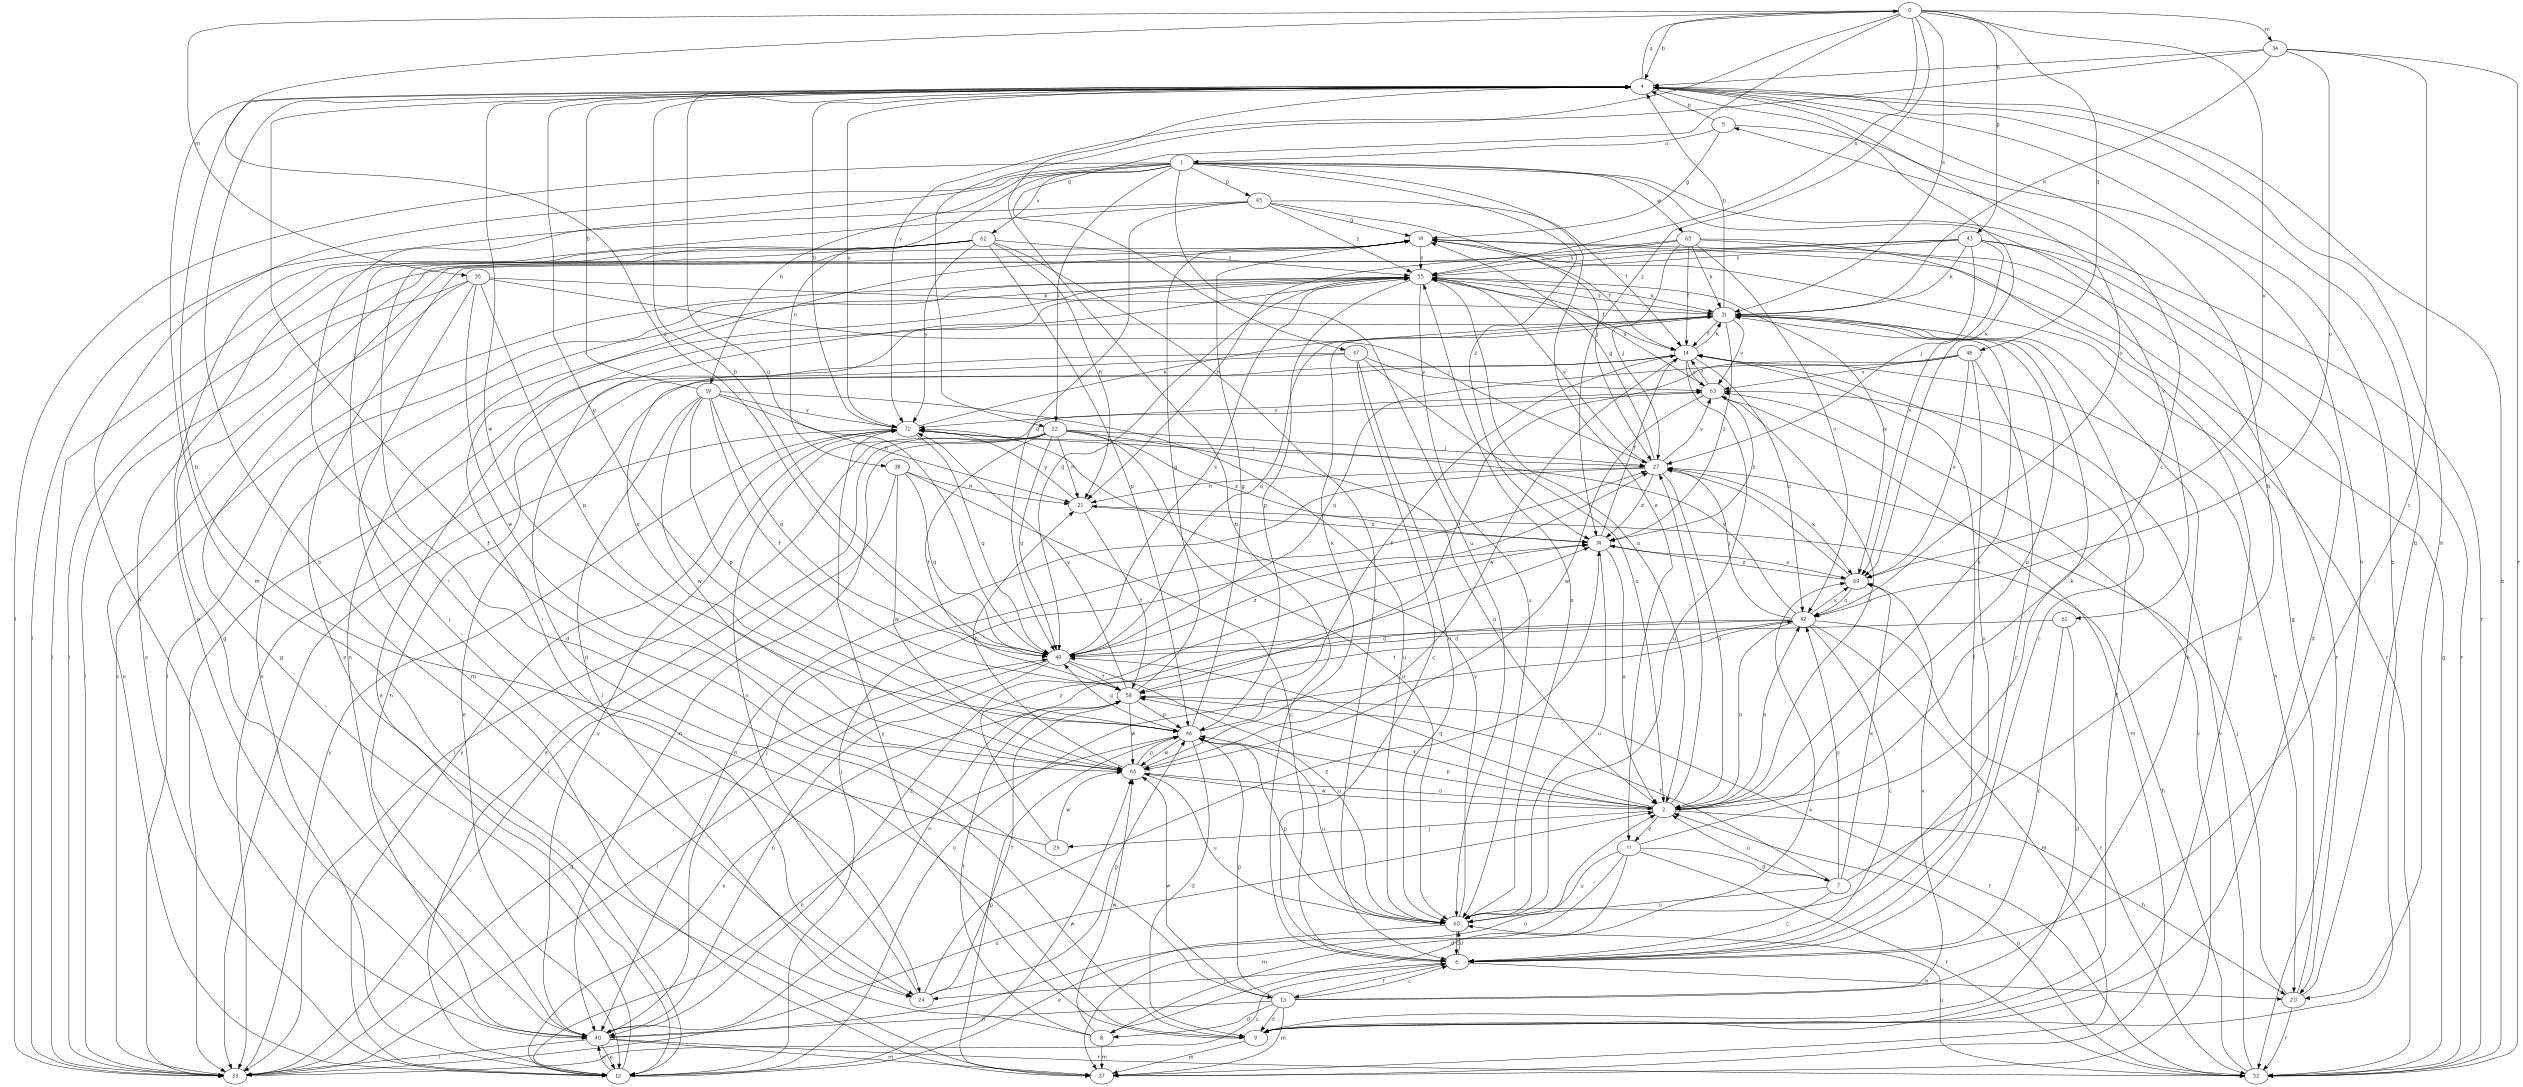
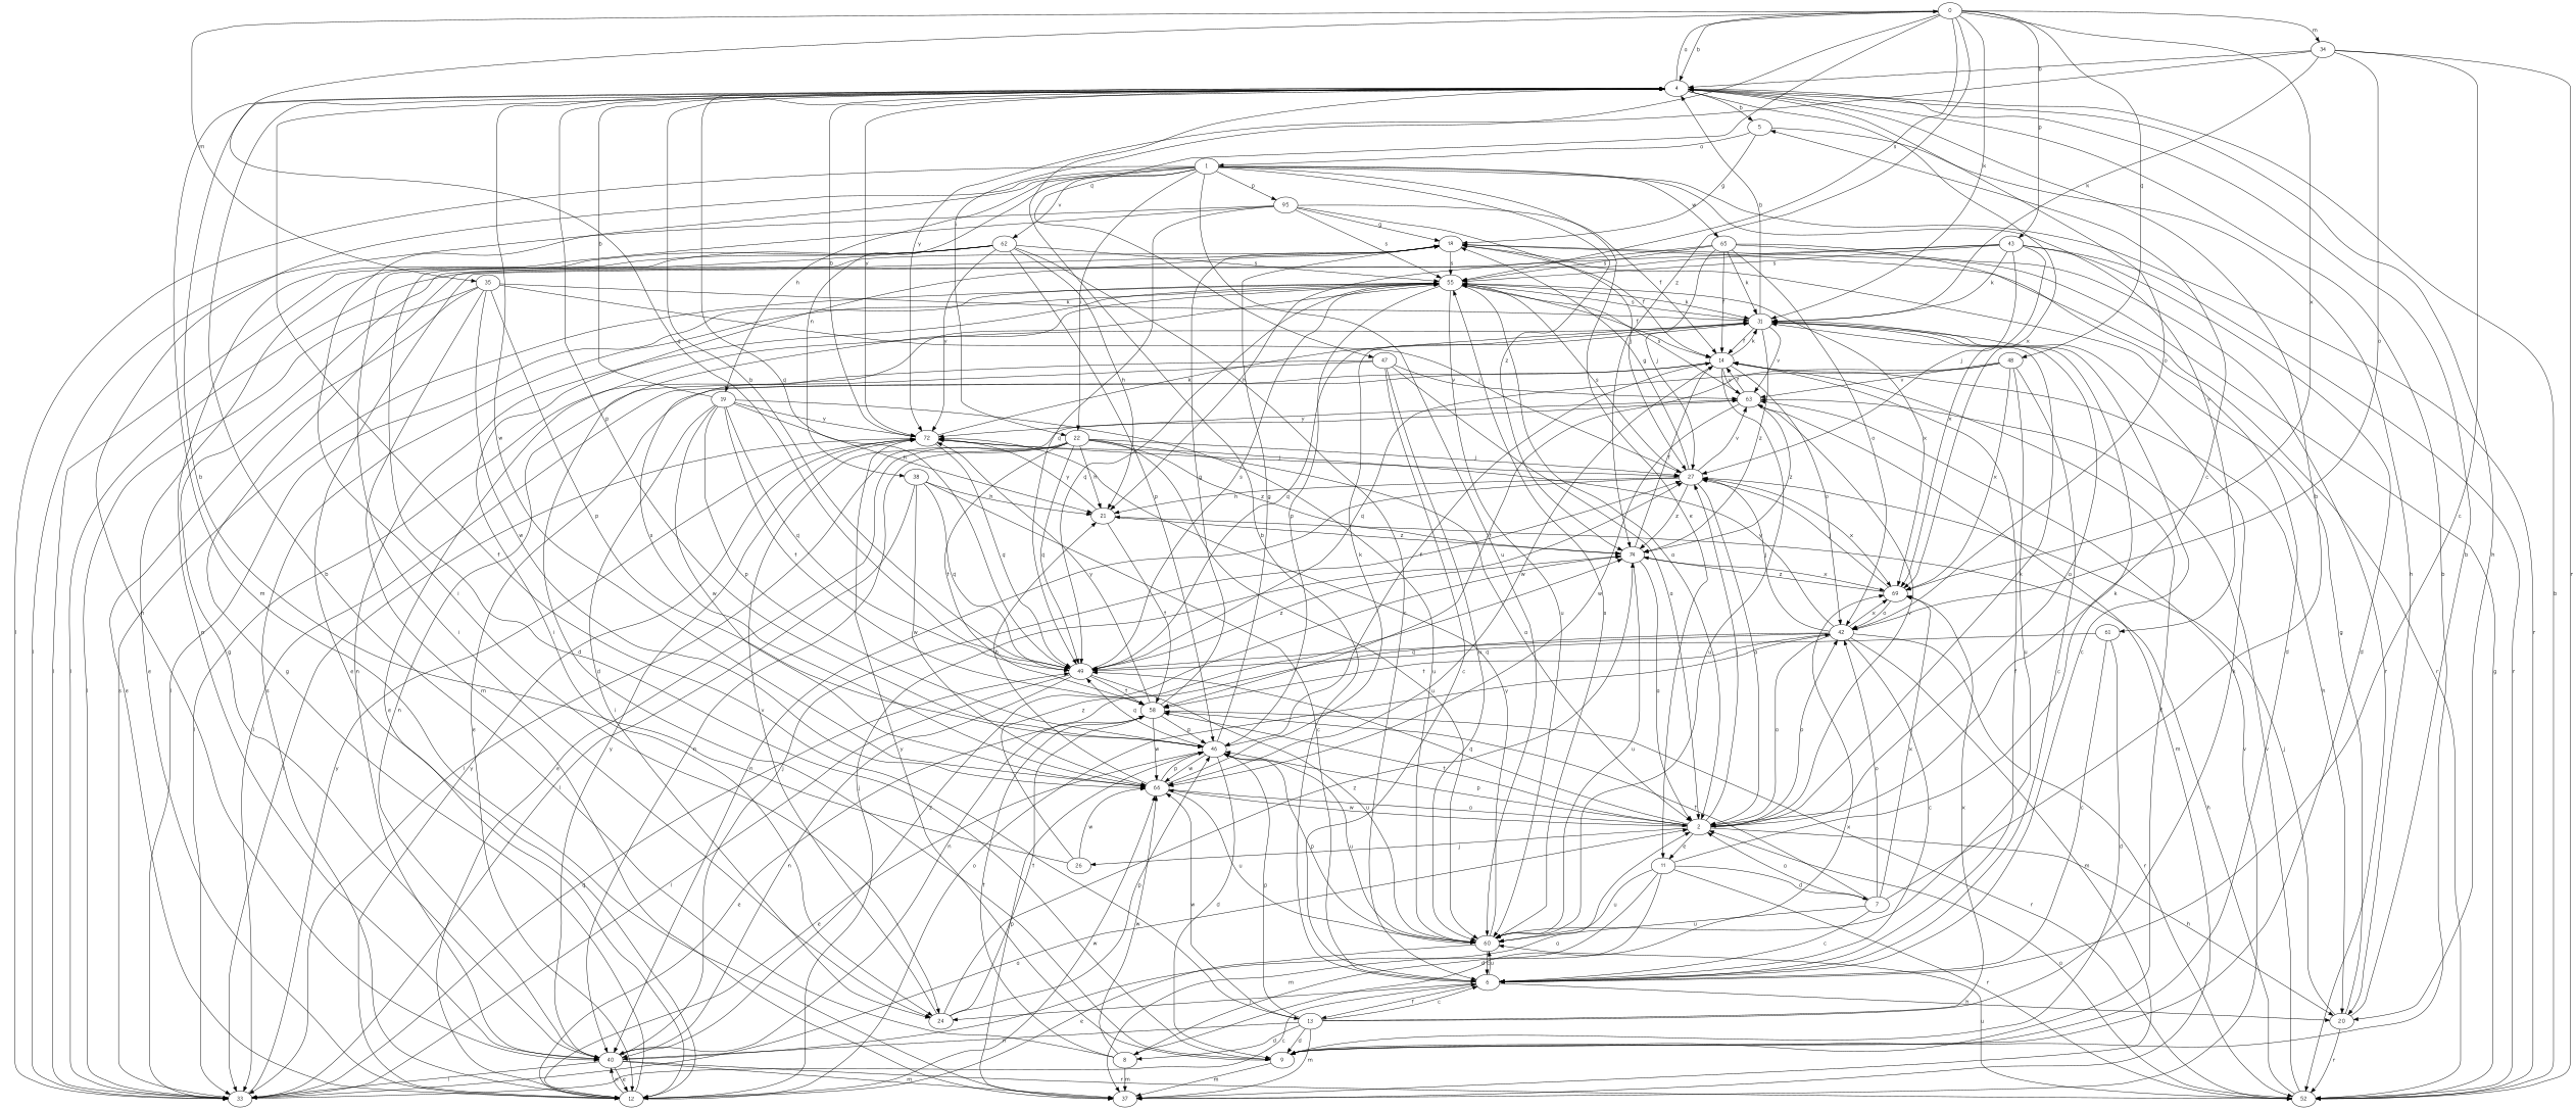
  strict digraph {
    fontname="Comic Neue"
    node [fontname="Comic Neue"]
    edge [fontname="Comic Neue"]
    0
    4
    22
    31
    34
    35
    43
    47
    48
    49
    55
    69
    74
    20
    42
    46
    66
    13
    37
    72
    33
    40
    60
    2
    27
    58
    12
    21
    63
    6
    14
    52
    9
    1
    11
    19
    24
    38
    n39 [label=95]
    61
    62
    65
    7
    8
    18
    5
    26
    0 -> 4 [label=b]
    0 -> 22 [label=i]
    0 -> 31 [label=k]
    0 -> 34 [label=m]
    0 -> 35 [label=m]
    0 -> 43 [label=p]
    0 -> 47 [label=q]
    0 -> 48 [label=q]
    0 -> 49 [label=q]
    0 -> 55 [label=s]
    0 -> 69 [label=x]
    0 -> 74 [label=z]
    4 -> 0 [label=a]
    4 -> 49 [label=q]
    4 -> 69 [label=x]
    4 -> 20 [label=h]
    4 -> 42 [label=o]
    4 -> 46 [label=p]
    4 -> 66 [label=w]
    4 -> 13 [label=f]
    4 -> 37 [label=m]
    4 -> 72 [label=y]
    22 -> 49 [label=q]
    22 -> 74 [label=z]
    22 -> 33 [label=l]
    22 -> 40 [label=n]
    22 -> 60 [label=u]
    22 -> 2 [label=a]
    22 -> 27 [label=j]
    22 -> 58 [label=t]
    22 -> 12 [label=e]
    22 -> 21 [label=h]
    31 -> 4 [label=b]
    31 -> 49 [label=q]
    31 -> 55 [label=s]
    31 -> 74 [label=z]
    31 -> 2 [label=a]
    31 -> 12 [label=e]
    31 -> 63 [label=v]
    31 -> 6 [label=c]
    31 -> 14 [label=f]
    34 -> 4 [label=b]
    34 -> 31 [label=k]
    34 -> 42 [label=o]
    34 -> 72 [label=y]
    34 -> 6 [label=c]
    34 -> 52 [label=r]
    35 -> 31 [label=k]
    35 -> 46 [label=p]
    35 -> 66 [label=w]
    35 -> 37 [label=m]
    35 -> 33 [label=l]
    35 -> 27 [label=j]
    35 -> 12 [label=e]
    43 -> 31 [label=k]
    43 -> 55 [label=s]
    43 -> 69 [label=x]
    43 -> 33 [label=l]
    43 -> 27 [label=j]
    43 -> 12 [label=e]
    43 -> 52 [label=r]
    43 -> 9 [label=d]
    47 -> 33 [label=l]
    47 -> 40 [label=n]
    47 -> 60 [label=u]
    47 -> 2 [label=a]
    47 -> 63 [label=v]
    47 -> 6 [label=c]
    48 -> 49 [label=q]
    48 -> 69 [label=x]
    48 -> 60 [label=u]
    48 -> 58 [label=t]
    48 -> 63 [label=v]
    48 -> 6 [label=c]
    49 -> 4 [label=b]
    49 -> 55 [label=s]
    49 -> 74 [label=z]
    49 -> 33 [label=l]
    49 -> 40 [label=n]
    49 -> 60 [label=u]
    49 -> 58 [label=t]
    55 -> 31 [label=k]
    55 -> 49 [label=q]
    55 -> 69 [label=x]
    55 -> 46 [label=p]
    55 -> 33 [label=l]
    55 -> 40 [label=n]
    55 -> 60 [label=u]
    55 -> 2 [label=a]
    55 -> 14 [label=f]
    55 -> 9 [label=d]
    69 -> 74 [label=z]
    69 -> 42 [label=o]
    69 -> 27 [label=j]
    74 -> 69 [label=x]
    74 -> 60 [label=u]
    74 -> 2 [label=a]
    74 -> 14 [label=f]
    20 -> 4 [label=b]
    20 -> 27 [label=j]
    20 -> 52 [label=r]
    20 -> 18 [label=g]
    42 -> 49 [label=q]
    42 -> 69 [label=x]
    42 -> 37 [label=m]
    42 -> 72 [label=y]
    42 -> 40 [label=n]
    42 -> 2 [label=a]
    42 -> 27 [label=j]
    42 -> 58 [label=t]
    42 -> 6 [label=c]
    42 -> 52 [label=r]
    46 -> 49 [label=q]
    46 -> 66 [label=w]
    46 -> 60 [label=u]
    46 -> 12 [label=e]
    46 -> 14 [label=f]
    46 -> 9 [label=d]
    46 -> 18 [label=g]
    66 -> 31 [label=k]
    66 -> 55 [label=s]
    66 -> 46 [label=p]
    66 -> 60 [label=u]
    66 -> 2 [label=a]
    66 -> 21 [label=h]
    13 -> 31 [label=k]
    13 -> 69 [label=x]
    13 -> 46 [label=p]
    13 -> 66 [label=w]
    13 -> 37 [label=m]
    13 -> 40 [label=n]
    13 -> 6 [label=c]
    13 -> 9 [label=d]
    13 -> 8 [label=d]
    37 -> 46 [label=p]
    37 -> 63 [label=v]
    72 -> 4 [label=b]
    72 -> 31 [label=k]
    72 -> 49 [label=q]
    72 -> 33 [label=l]
    72 -> 27 [label=j]
    33 -> 49 [label=q]
    33 -> 55 [label=s]
    33 -> 72 [label=y]
    33 -> 2 [label=a]
    33 -> 6 [label=c]
    40 -> 74 [label=z]
    40 -> 37 [label=m]
    40 -> 72 [label=y]
    40 -> 33 [label=l]
    40 -> 2 [label=a]
    40 -> 27 [label=j]
    40 -> 12 [label=e]
    40 -> 52 [label=r]
    40 -> 18 [label=g]
    60 -> 55 [label=s]
    60 -> 46 [label=p]
    60 -> 72 [label=y]
    60 -> 12 [label=e]
    60 -> 6 [label=c]
    2 -> 31 [label=k]
    2 -> 49 [label=q]
    2 -> 20 [label=h]
    2 -> 42 [label=o]
    2 -> 46 [label=p]
    2 -> 66 [label=w]
    2 -> 27 [label=j]
    2 -> 58 [label=t]
    2 -> 63 [label=v]
    2 -> 11 [label=e]
    2 -> 5 [label=c]
    2 -> 26 [label=j]
    27 -> 55 [label=s]
    27 -> 69 [label=x]
    27 -> 74 [label=z]
    27 -> 40 [label=n]
    27 -> 2 [label=a]
    27 -> 21 [label=h]
    27 -> 63 [label=v]
    27 -> 18 [label=g]
    58 -> 46 [label=p]
    58 -> 66 [label=w]
    58 -> 72 [label=y]
    58 -> 12 [label=e]
    58 -> 52 [label=r]
    58 -> 18 [label=g]
    12 -> 55 [label=s]
    12 -> 42 [label=o]
    12 -> 66 [label=w]
    12 -> 72 [label=y]
    12 -> 40 [label=n]
    12 -> 27 [label=j]
    12 -> 18 [label=g]
    21 -> 74 [label=z]
    21 -> 72 [label=y]
    21 -> 58 [label=t]
    63 -> 55 [label=s]
    63 -> 74 [label=z]
    63 -> 66 [label=w]
    63 -> 37 [label=m]
    63 -> 72 [label=y]
    63 -> 14 [label=f]
    6 -> 4 [label=b]
    6 -> 20 [label=h]
    6 -> 13 [label=f]
    6 -> 60 [label=u]
    6 -> 14 [label=f]
    6 -> 24 [label=i]
    14 -> 31 [label=k]
    14 -> 20 [label=h]
    14 -> 42 [label=o]
    14 -> 66 [label=w]
    14 -> 33 [label=l]
    14 -> 60 [label=u]
    14 -> 12 [label=e]
    14 -> 63 [label=v]
    52 -> 4 [label=b]
    52 -> 60 [label=u]
    52 -> 2 [label=a]
    52 -> 21 [label=h]
    52 -> 63 [label=v]
    52 -> 18 [label=g]
    9 -> 4 [label=b]
    9 -> 37 [label=m]
    9 -> 72 [label=y]
    9 -> 14 [label=f]
    1 -> 22 [label=i]
    1 -> 74 [label=z]
    1 -> 33 [label=l]
    1 -> 40 [label=n]
    1 -> 60 [label=u]
    1 -> 52 [label=r]
    1 -> 11 [label=e]
    1 -> 19 [label=h]
    1 -> 24 [label=i]
    1 -> 38 [label=n]
    1 -> n39 [label=p]
    1 -> 61 [label=v]
    1 -> 62 [label=v]
    1 -> 65 [label=w]
    11 -> 31 [label=k]
    11 -> 37 [label=m]
    11 -> 60 [label=u]
    11 -> 52 [label=r]
    11 -> 7 [label=d]
    11 -> 8 [label=d]
    19 -> 4 [label=b]
    19 -> 49 [label=q]
    19 -> 46 [label=p]
    19 -> 66 [label=w]
    19 -> 72 [label=y]
    19 -> 60 [label=u]
    19 -> 58 [label=t]
    19 -> 21 [label=h]
    19 -> 24 [label=i]
    24 -> 74 [label=z]
    24 -> 46 [label=p]
    24 -> 58 [label=t]
    24 -> 63 [label=v]
    38 -> 49 [label=q]
    38 -> 66 [label=w]
    38 -> 33 [label=l]
    38 -> 21 [label=h]
    38 -> 6 [label=c]
    n39 -> 49 [label=q]
    n39 -> 55 [label=s]
    n39 -> 33 [label=l]
    n39 -> 40 [label=n]
    n39 -> 27 [label=j]
    n39 -> 14 [label=f]
    n39 -> 18 [label=g]
    61 -> 49 [label=q]
    61 -> 6 [label=c]
    61 -> 9 [label=d]
    62 -> 55 [label=s]
    62 -> 46 [label=p]
    62 -> 72 [label=y]
    62 -> 33 [label=l]
    62 -> 12 [label=e]
    62 -> 21 [label=h]
    62 -> 6 [label=c]
    62 -> 9 [label=d]
    62 -> 24 [label=i]
    65 -> 31 [label=k]
    65 -> 55 [label=s]
    65 -> 42 [label=o]
    65 -> 27 [label=j]
    65 -> 21 [label=h]
    65 -> 14 [label=f]
    65 -> 52 [label=r]
    65 -> 9 [label=d]
    7 -> 4 [label=b]
    7 -> 69 [label=x]
    7 -> 42 [label=o]
    7 -> 60 [label=u]
    7 -> 2 [label=a]
    7 -> 58 [label=t]
    7 -> 6 [label=c]
    8 -> 4 [label=b]
    8 -> 69 [label=x]
    8 -> 66 [label=w]
    8 -> 37 [label=m]
    8 -> 58 [label=t]
    18 -> 55 [label=s]
    18 -> 14 [label=f]
    18 -> 52 [label=r]
    18 -> 24 [label=i]
-   5 -> 4 [label=b]
+   4 -> 5 [label=b]
    5 -> 20 [label=h]
    5 -> 1 [label=a]
    5 -> 18 [label=g]
    26 -> 4 [label=b]
    26 -> 74 [label=z]
    26 -> 66 [label=w]
  }
